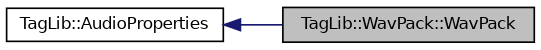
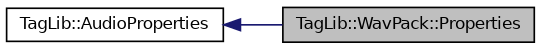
  digraph {
    rankdir=LR
    node [color=black fontname=Helvetica fontsize=10 shape=record style=filled]
-   n1 [fillcolor=grey75 fontcolor=black height=0.2 label="TagLib::WavPack::WavPack" width=0.4]
+   n1 [fillcolor=grey75 fontcolor=black height=0.2 label="TagLib::WavPack::Properties" width=0.4]
    n2 [fillcolor=white height=0.2 label="TagLib::AudioProperties" width=0.4]
    n2 -> n1 [color=midnightblue dir=back fontname=Helvetica fontsize=10 labelfontname=Helvetica labelfontsize=10 style=solid]
  }
